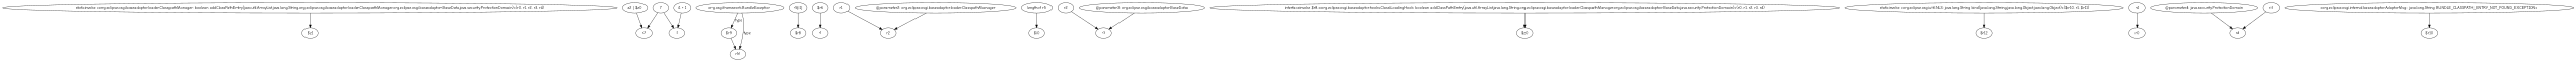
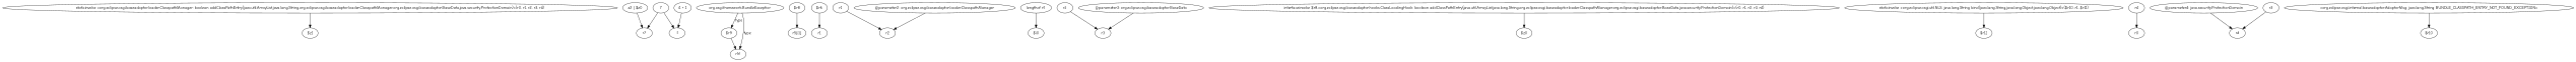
  digraph {
    fontname="Comic Neue"
    node [fontname="Comic Neue"]
    edge [fontname="Comic Neue"]
    n1 [label="staticinvoke <org.eclipse.osgi.baseadaptor.loader.ClasspathManager: boolean addClassPathEntry(java.util.ArrayList,java.lang.String,org.eclipse.osgi.baseadaptor.loader.ClasspathManager,org.eclipse.osgi.baseadaptor.BaseData,java.security.ProtectionDomain)>(r0, r1, r2, r3, r4)"]
    n2 [label="$z1"]
    n3 [label="z2 | $z0"]
    n4 [label=z2]
    n5 [label=7]
    n6 [label=i1]
    n7 [label="org.osgi.framework.BundleException"]
    n8 [label="$r9"]
    n9 [label=r16]
    n10 [label="r5[i1]"]
    n11 [label="$r8"]
    n12 [label=r1]
    n13 [label="i1 + 1"]
    n14 [label=r1]
    n15 [label=r2]
    n16 [label="$r6"]
    n17 [label="lengthof r5"]
    n18 [label="$i0"]
    n19 [label=r2]
    n20 [label=r3]
    n21 [label="@parameter2: org.eclipse.osgi.baseadaptor.loader.ClasspathManager"]
    n22 [label="interfaceinvoke $r8.<org.eclipse.osgi.baseadaptor.hooks.ClassLoadingHook: boolean addClassPathEntry(java.util.ArrayList,java.lang.String,org.eclipse.osgi.baseadaptor.loader.ClasspathManager,org.eclipse.osgi.baseadaptor.BaseData,java.security.ProtectionDomain)>(r0, r1, r2, r3, r4)"]
    n23 [label="$z0"]
    n24 [label="staticinvoke <org.eclipse.osgi.util.NLS: java.lang.String bind(java.lang.String,java.lang.Object,java.lang.Object)>($r10, r1, $r11)"]
    n25 [label="$r12"]
    n26 [label=r0]
    n27 [label="@parameter4: java.security.ProtectionDomain"]
    n28 [label=r4]
    n29 [label=r4]
    n30 [label="<org.eclipse.osgi.internal.baseadaptor.AdaptorMsg: java.lang.String BUNDLE_CLASSPATH_ENTRY_NOT_FOUND_EXCEPTION>"]
    n31 [label="$r10"]
    n32 [label="@parameter3: org.eclipse.osgi.baseadaptor.BaseData"]
    n33 [label=r3]
    n1 -> n2
    n3 -> n4
    n5 -> n4
    n5 -> n6
    n7 -> n8 [label=type]
    n7 -> n9 [label=type]
    n8 -> n9
-   n10 -> n11
+   n11 -> n10
    n13 -> n6
    n14 -> n15
    n16 -> n12
    n17 -> n18
    n19 -> n20
    n21 -> n15
    n22 -> n23
    n24 -> n25
    n27 -> n28
    n29 -> n26
    n30 -> n31
    n32 -> n20
    n33 -> n28
  }
